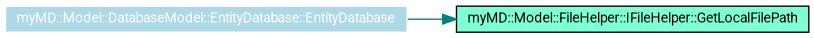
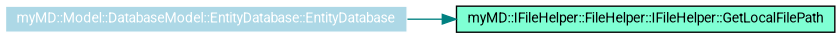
  digraph {
    rankdir=LR
    fontname=Roboto
    node [fontname=Roboto fontsize=10 shape=record style=filled]
    n1 [color=white fillcolor=lightblue fontcolor=white height=0.2 label="myMD::Model::DatabaseModel::EntityDatabase::EntityDatabase" width=0.4]
-   n2 [color=black fillcolor=aquamarine height=0.2 label="myMD::Model::FileHelper::IFileHelper::GetLocalFilePath" width=0.4]
+   n2 [color=black fillcolor=aquamarine height=0.2 label="myMD::IFileHelper::FileHelper::IFileHelper::GetLocalFilePath" width=0.4]
    n1 -> n2 [color=teal fontname=Roboto fontsize=10 labelfontname=Helvetica labelfontsize=10 style=solid]
  }
